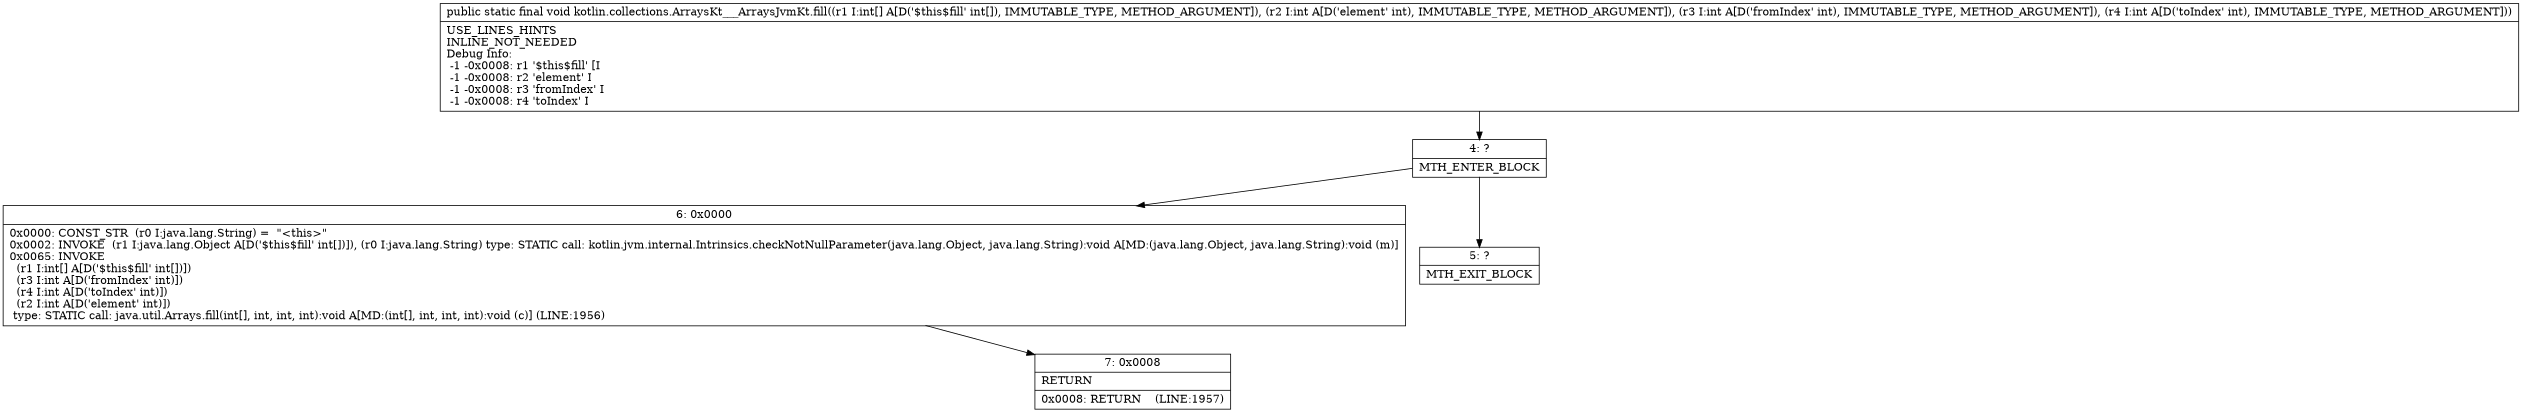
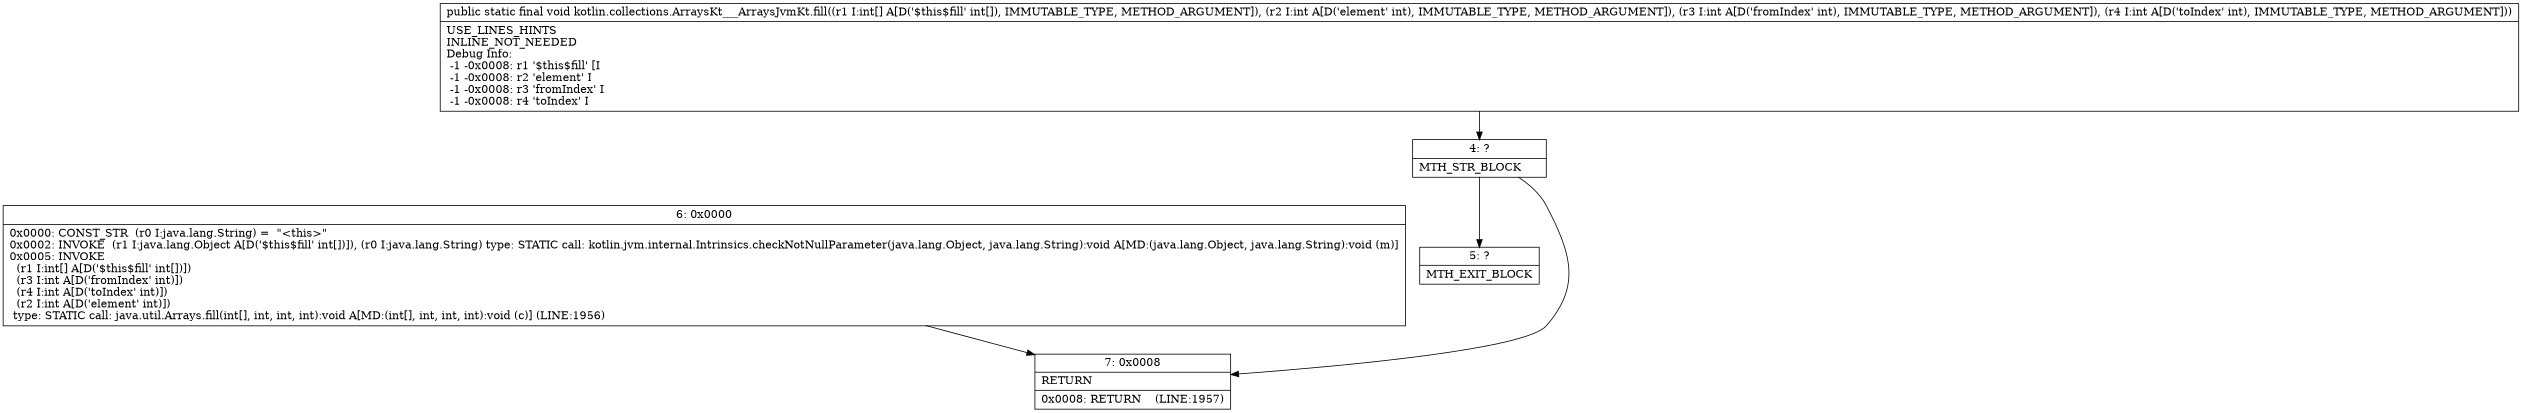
  digraph {
    node [shape=record]
-   n1 [label="{4\:\ ?|MTH_ENTER_BLOCK\l}"]
-   n2 [label="{6\:\ 0x0000|0x0000: CONST_STR  (r0 I:java.lang.String) =  \"\<this\>\" \l0x0002: INVOKE  (r1 I:java.lang.Object A[D('$this$fill' int[])]), (r0 I:java.lang.String) type: STATIC call: kotlin.jvm.internal.Intrinsics.checkNotNullParameter(java.lang.Object, java.lang.String):void A[MD:(java.lang.Object, java.lang.String):void (m)]\l0x0065: INVOKE  \l  (r1 I:int[] A[D('$this$fill' int[])])\l  (r3 I:int A[D('fromIndex' int)])\l  (r4 I:int A[D('toIndex' int)])\l  (r2 I:int A[D('element' int)])\l type: STATIC call: java.util.Arrays.fill(int[], int, int, int):void A[MD:(int[], int, int, int):void (c)] (LINE:1956)\l}"]
+   n1 [label="{4\:\ ?|MTH_STR_BLOCK\l}"]
+   n2 [label="{6\:\ 0x0000|0x0000: CONST_STR  (r0 I:java.lang.String) =  \"\<this\>\" \l0x0002: INVOKE  (r1 I:java.lang.Object A[D('$this$fill' int[])]), (r0 I:java.lang.String) type: STATIC call: kotlin.jvm.internal.Intrinsics.checkNotNullParameter(java.lang.Object, java.lang.String):void A[MD:(java.lang.Object, java.lang.String):void (m)]\l0x0005: INVOKE  \l  (r1 I:int[] A[D('$this$fill' int[])])\l  (r3 I:int A[D('fromIndex' int)])\l  (r4 I:int A[D('toIndex' int)])\l  (r2 I:int A[D('element' int)])\l type: STATIC call: java.util.Arrays.fill(int[], int, int, int):void A[MD:(int[], int, int, int):void (c)] (LINE:1956)\l}"]
    n3 [label="{5\:\ ?|MTH_EXIT_BLOCK\l}"]
    n4 [label="{7\:\ 0x0008|RETURN\l|0x0008: RETURN    (LINE:1957)\l}"]
    n5 [label="{public static final void kotlin.collections.ArraysKt___ArraysJvmKt.fill((r1 I:int[] A[D('$this$fill' int[]), IMMUTABLE_TYPE, METHOD_ARGUMENT]), (r2 I:int A[D('element' int), IMMUTABLE_TYPE, METHOD_ARGUMENT]), (r3 I:int A[D('fromIndex' int), IMMUTABLE_TYPE, METHOD_ARGUMENT]), (r4 I:int A[D('toIndex' int), IMMUTABLE_TYPE, METHOD_ARGUMENT]))  | USE_LINES_HINTS\lINLINE_NOT_NEEDED\lDebug Info:\l  \-1 \-0x0008: r1 '$this$fill' [I\l  \-1 \-0x0008: r2 'element' I\l  \-1 \-0x0008: r3 'fromIndex' I\l  \-1 \-0x0008: r4 'toIndex' I\l}"]
-   n1 -> n2
+   n1 -> n4
    n1 -> n3
    n2 -> n4
    n5 -> n1
  }
